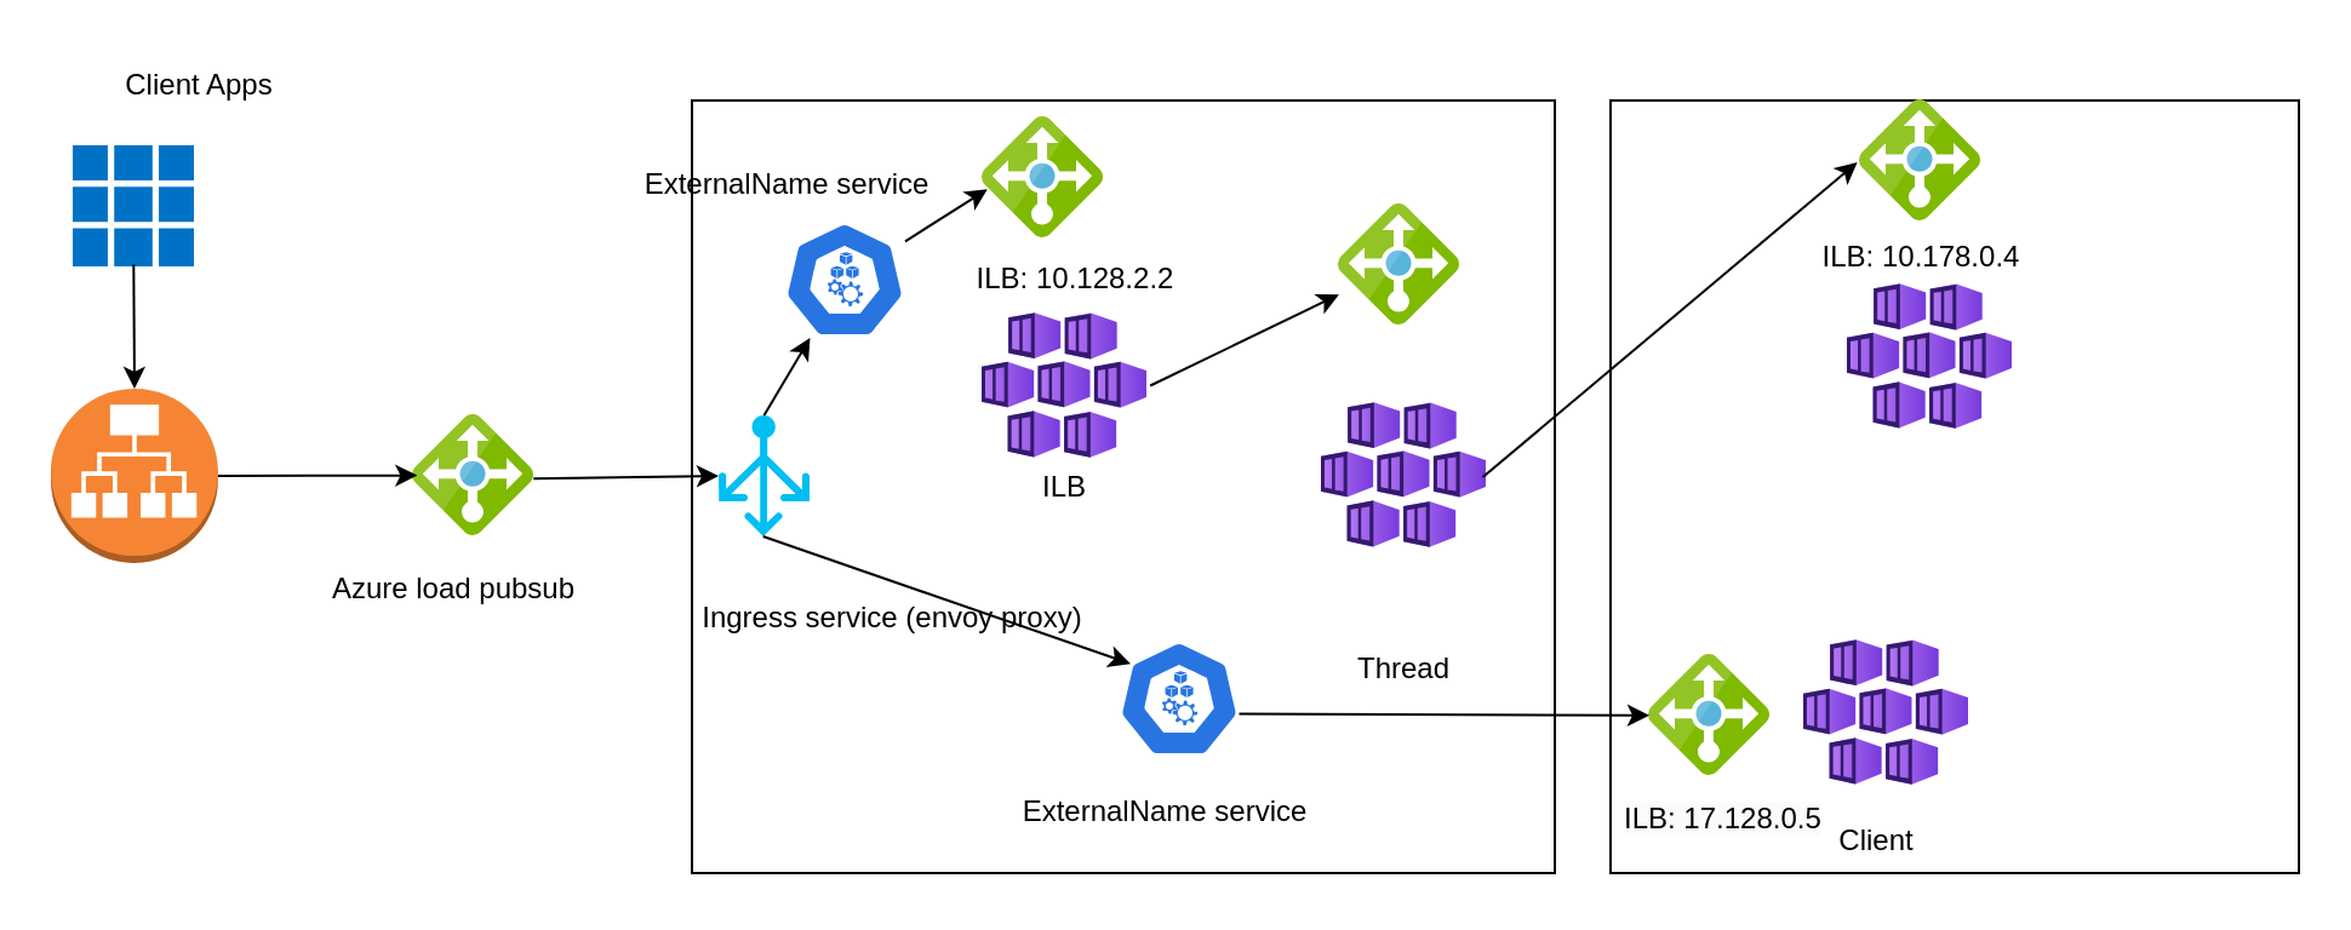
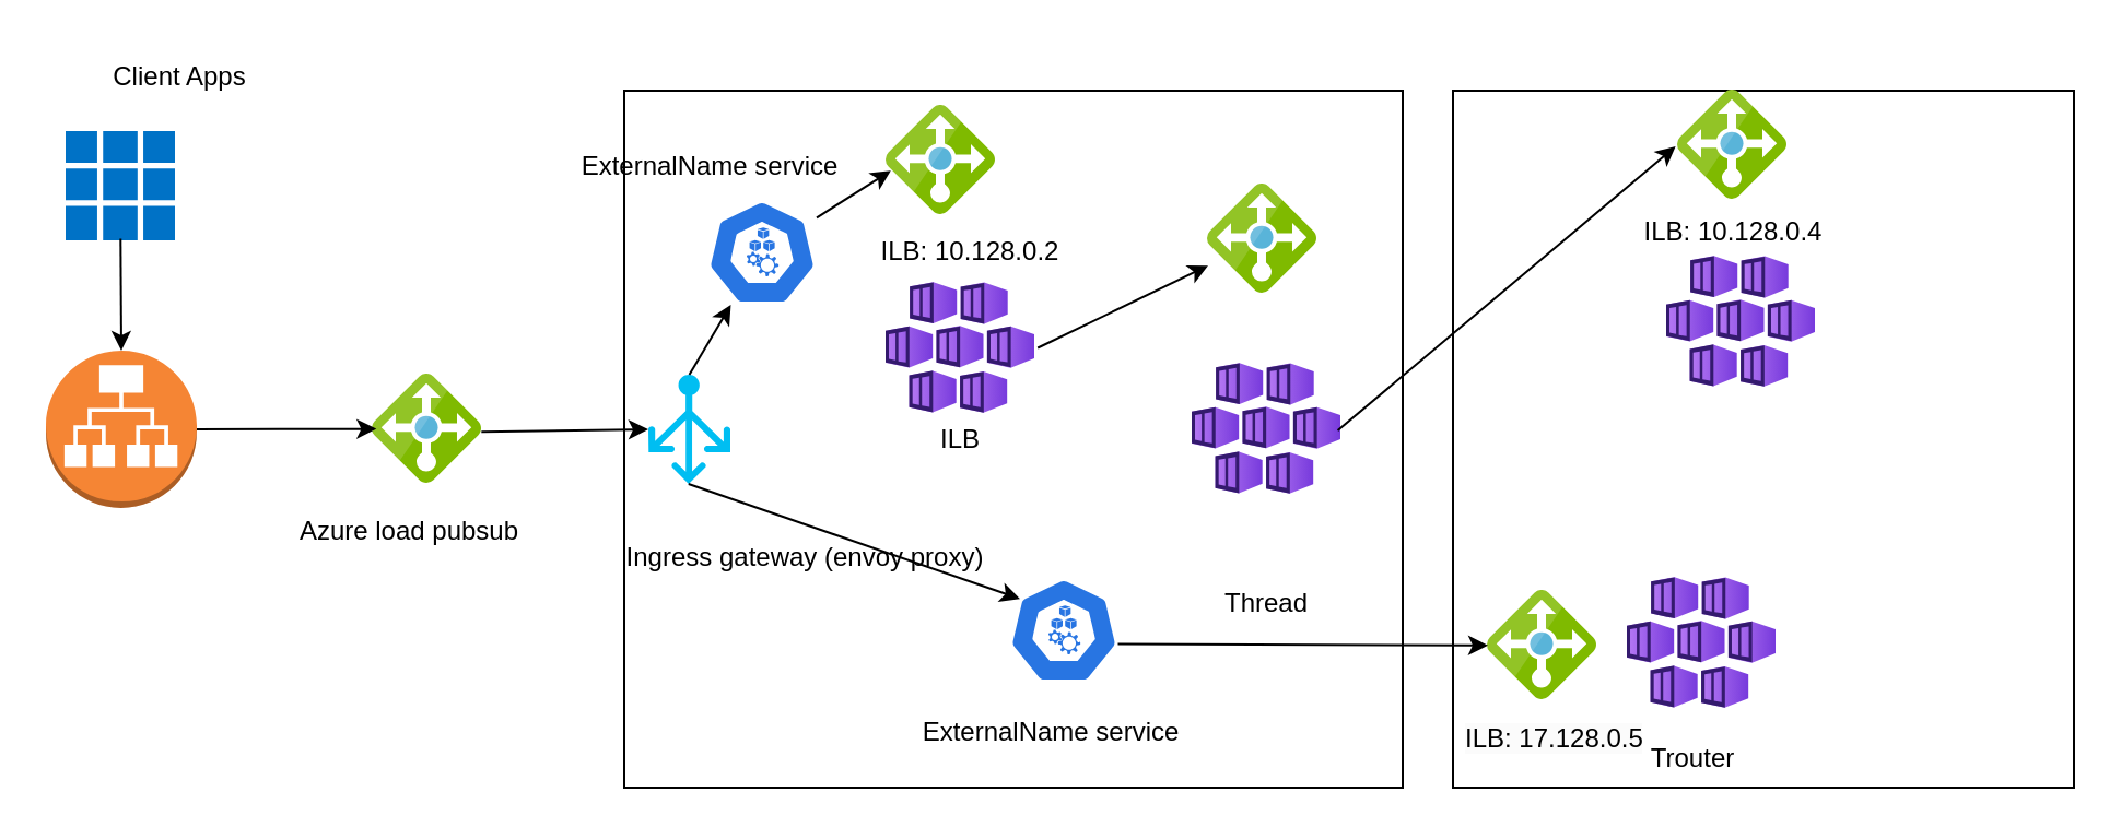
  <mxCell id="0" />
  <mxCell id="1" parent="0" />
  <mxCell id="2" value="" style="rounded=0;whiteSpace=wrap;html=1;" vertex="1" parent="1"><mxGeometry x="664" y="41" width="284" height="319" as="geometry" /></mxCell>
  <mxCell id="3" value="" style="rounded=0;whiteSpace=wrap;html=1;" vertex="1" parent="1"><mxGeometry x="285" y="41" width="356" height="319" as="geometry" /></mxCell>
  <mxCell id="4" value="" style="image;sketch=0;aspect=fixed;html=1;points=[];align=center;fontSize=12;image=img/lib/mscae/Client_Apps.svg;" vertex="1" parent="1"><mxGeometry x="30" y="60" width="50" height="50" as="geometry" /></mxCell>
  <mxCell id="5" value="Client Apps" style="text;html=1;align=center;verticalAlign=middle;whiteSpace=wrap;rounded=0;" vertex="1" parent="1"><mxGeometry x="33" y="20" width="98" height="30" as="geometry" /></mxCell>
  <mxCell id="6" value="" style="verticalLabelPosition=bottom;html=1;verticalAlign=top;align=center;strokeColor=none;fillColor=#00BEF2;shape=mxgraph.azure.load_balancer_generic;pointerEvents=1;" vertex="1" parent="1"><mxGeometry x="296" y="171" width="37.5" height="50" as="geometry" /></mxCell>
  <mxCell id="7" value="" style="outlineConnect=0;dashed=0;verticalLabelPosition=bottom;verticalAlign=top;align=center;html=1;shape=mxgraph.aws3.application_load_balancer;fillColor=#F58534;gradientColor=none;" vertex="1" parent="1"><mxGeometry x="20.5" y="160" width="69" height="72" as="geometry" /></mxCell>
- <mxCell id="8" value="Ingress service (envoy proxy)" style="text;html=1;align=center;verticalAlign=middle;whiteSpace=wrap;rounded=0;" vertex="1" parent="1"><mxGeometry x="275" y="240" width="186" height="30" as="geometry" /></mxCell>
+ <mxCell id="8" value="Ingress gateway (envoy proxy)" style="text;html=1;align=center;verticalAlign=middle;whiteSpace=wrap;rounded=0;" vertex="1" parent="1"><mxGeometry x="275" y="240" width="186" height="30" as="geometry" /></mxCell>
  <mxCell id="9" value="" style="image;sketch=0;aspect=fixed;html=1;points=[];align=center;fontSize=12;image=img/lib/mscae/Load_Balancer_feature.svg;" vertex="1" parent="1"><mxGeometry x="170" y="171" width="50" height="50" as="geometry" /></mxCell>
  <mxCell id="10" value="Azure load pubsub" style="text;html=1;align=center;verticalAlign=middle;whiteSpace=wrap;rounded=0;" vertex="1" parent="1"><mxGeometry x="126" y="228" width="122" height="30" as="geometry" /></mxCell>
  <mxCell id="11" value="ILB" style="text;html=1;align=center;verticalAlign=middle;whiteSpace=wrap;rounded=0;" vertex="1" parent="1"><mxGeometry x="409" y="185.5" width="60" height="30" as="geometry" /></mxCell>
  <mxCell id="12" value="" style="endArrow=classic;html=1;rounded=0;entryX=0.038;entryY=0.593;entryDx=0;entryDy=0;entryPerimeter=0;" edge="1" parent="1" source="35" target="13"><mxGeometry width="50" height="50" relative="1" as="geometry"><mxPoint x="335" y="199" as="sourcePoint" /><mxPoint x="385" y="149" as="targetPoint" /></mxGeometry></mxCell>
  <mxCell id="13" value="" style="image;sketch=0;aspect=fixed;html=1;points=[];align=center;fontSize=12;image=img/lib/mscae/Load_Balancer_feature.svg;" vertex="1" parent="1"><mxGeometry x="405" y="48" width="50" height="50" as="geometry" /></mxCell>
- <mxCell id="14" value="ILB: 10.128.2.2" style="text;html=1;align=center;verticalAlign=middle;whiteSpace=wrap;rounded=0;" vertex="1" parent="1"><mxGeometry x="388.5" y="100" width="109" height="30" as="geometry" /></mxCell>
+ <mxCell id="14" value="ILB: 10.128.0.2" style="text;html=1;align=center;verticalAlign=middle;whiteSpace=wrap;rounded=0;" vertex="1" parent="1"><mxGeometry x="388.5" y="100" width="109" height="30" as="geometry" /></mxCell>
  <mxCell id="15" value="" style="image;aspect=fixed;html=1;points=[];align=center;fontSize=12;image=img/lib/azure2/compute/Kubernetes_Services.svg;" vertex="1" parent="1"><mxGeometry x="405" y="129" width="68" height="60" as="geometry" /></mxCell>
  <mxCell id="16" value="" style="image;sketch=0;aspect=fixed;html=1;points=[];align=center;fontSize=12;image=img/lib/mscae/Load_Balancer_feature.svg;" vertex="1" parent="1"><mxGeometry x="552" y="84" width="50" height="50" as="geometry" /></mxCell>
  <mxCell id="17" value="" style="image;aspect=fixed;html=1;points=[];align=center;fontSize=12;image=img/lib/azure2/compute/Kubernetes_Services.svg;" vertex="1" parent="1"><mxGeometry x="545" y="166" width="68" height="60" as="geometry" /></mxCell>
- <mxCell id="18" value="Client" style="text;html=1;align=center;verticalAlign=middle;whiteSpace=wrap;rounded=0;" vertex="1" parent="1"><mxGeometry x="744" y="332" width="60" height="30" as="geometry" /></mxCell>
+ <mxCell id="18" value="Trouter" style="text;html=1;align=center;verticalAlign=middle;whiteSpace=wrap;rounded=0;" vertex="1" parent="1"><mxGeometry x="744" y="332" width="60" height="30" as="geometry" /></mxCell>
  <mxCell id="19" value="" style="endArrow=classic;html=1;rounded=0;exitX=1.016;exitY=0.496;exitDx=0;exitDy=0;exitPerimeter=0;" edge="1" parent="1" source="15" target="16"><mxGeometry width="50" height="50" relative="1" as="geometry"><mxPoint x="482" y="170" as="sourcePoint" /><mxPoint x="532" y="120" as="targetPoint" /></mxGeometry></mxCell>
  <mxCell id="20" value="" style="endArrow=classic;html=1;rounded=0;exitX=0.493;exitY=0.976;exitDx=0;exitDy=0;exitPerimeter=0;entryX=0.5;entryY=0;entryDx=0;entryDy=0;entryPerimeter=0;" edge="1" parent="1" source="4" target="7"><mxGeometry width="50" height="50" relative="1" as="geometry"><mxPoint x="-94" y="109" as="sourcePoint" /><mxPoint x="-18" y="123" as="targetPoint" /></mxGeometry></mxCell>
  <mxCell id="21" value="" style="endArrow=classic;html=1;rounded=0;exitX=1;exitY=0.5;exitDx=0;exitDy=0;exitPerimeter=0;entryX=0.033;entryY=0.496;entryDx=0;entryDy=0;entryPerimeter=0;" edge="1" parent="1" source="7" target="9"><mxGeometry width="50" height="50" relative="1" as="geometry"><mxPoint x="104" y="338" as="sourcePoint" /><mxPoint x="154" y="288" as="targetPoint" /></mxGeometry></mxCell>
  <mxCell id="22" value="" style="endArrow=classic;html=1;rounded=0;exitX=0.993;exitY=0.522;exitDx=0;exitDy=0;exitPerimeter=0;entryX=0;entryY=0.5;entryDx=0;entryDy=0;entryPerimeter=0;" edge="1" parent="1" source="9" target="6"><mxGeometry width="50" height="50" relative="1" as="geometry"><mxPoint x="233" y="162" as="sourcePoint" /><mxPoint x="283" y="112" as="targetPoint" /></mxGeometry></mxCell>
  <mxCell id="23" value="" style="image;aspect=fixed;html=1;points=[];align=center;fontSize=12;image=img/lib/azure2/compute/Kubernetes_Services.svg;" vertex="1" parent="1"><mxGeometry x="744" y="264" width="68" height="60" as="geometry" /></mxCell>
  <mxCell id="24" value="" style="image;sketch=0;aspect=fixed;html=1;points=[];align=center;fontSize=12;image=img/lib/mscae/Load_Balancer_feature.svg;" vertex="1" parent="1"><mxGeometry x="680" y="270" width="50" height="50" as="geometry" /></mxCell>
  <mxCell id="25" value="&lt;span style=&quot;color: rgb(0, 0, 0); font-family: Helvetica; font-size: 12px; font-style: normal; font-variant-ligatures: normal; font-variant-caps: normal; font-weight: 400; letter-spacing: normal; orphans: 2; text-align: center; text-indent: 0px; text-transform: none; widows: 2; word-spacing: 0px; -webkit-text-stroke-width: 0px; white-space: normal; background-color: rgb(251, 251, 251); text-decoration-thickness: initial; text-decoration-style: initial; text-decoration-color: initial; display: inline !important; float: none;&quot;&gt;ILB: 17.128.0.5&lt;/span&gt;" style="text;whiteSpace=wrap;html=1;" vertex="1" parent="1"><mxGeometry x="668" y="324.003" width="109" height="36" as="geometry" /></mxCell>
  <mxCell id="26" value="Thread" style="text;html=1;align=center;verticalAlign=middle;whiteSpace=wrap;rounded=0;" vertex="1" parent="1"><mxGeometry x="549" y="261" width="60" height="30" as="geometry" /></mxCell>
  <mxCell id="27" value="" style="endArrow=classic;html=1;rounded=0;exitX=0.49;exitY=1;exitDx=0;exitDy=0;exitPerimeter=0;entryX=0.1;entryY=0.2;entryDx=0;entryDy=0;entryPerimeter=0;" edge="1" parent="1" source="6" target="28"><mxGeometry width="50" height="50" relative="1" as="geometry"><mxPoint x="399" y="458" as="sourcePoint" /><mxPoint x="449" y="408" as="targetPoint" /></mxGeometry></mxCell>
  <mxCell id="28" value="" style="aspect=fixed;sketch=0;html=1;dashed=0;whitespace=wrap;verticalLabelPosition=bottom;verticalAlign=top;fillColor=#2875E2;strokeColor=#ffffff;points=[[0.005,0.63,0],[0.1,0.2,0],[0.9,0.2,0],[0.5,0,0],[0.995,0.63,0],[0.72,0.99,0],[0.5,1,0],[0.28,0.99,0]];shape=mxgraph.kubernetes.icon2;prIcon=k_proxy" vertex="1" parent="1"><mxGeometry x="461" y="264" width="50" height="48" as="geometry" /></mxCell>
  <mxCell id="29" value="ExternalName service" style="text;html=1;align=center;verticalAlign=middle;whiteSpace=wrap;rounded=0;" vertex="1" parent="1"><mxGeometry x="416" y="320" width="129" height="30" as="geometry" /></mxCell>
  <mxCell id="30" value="" style="endArrow=classic;html=1;rounded=0;exitX=0.995;exitY=0.63;exitDx=0;exitDy=0;exitPerimeter=0;" edge="1" parent="1" source="28" target="24"><mxGeometry width="50" height="50" relative="1" as="geometry"><mxPoint x="558" y="462" as="sourcePoint" /><mxPoint x="608" y="412" as="targetPoint" /></mxGeometry></mxCell>
  <mxCell id="31" value="" style="image;aspect=fixed;html=1;points=[];align=center;fontSize=12;image=img/lib/azure2/compute/Kubernetes_Services.svg;" vertex="1" parent="1"><mxGeometry x="762" y="117" width="68" height="60" as="geometry" /></mxCell>
  <mxCell id="32" value="" style="image;sketch=0;aspect=fixed;html=1;points=[];align=center;fontSize=12;image=img/lib/mscae/Load_Balancer_feature.svg;" vertex="1" parent="1"><mxGeometry x="767" y="41" width="50" height="50" as="geometry" /></mxCell>
- <mxCell id="33" value="ILB: 10.178.0.4" style="text;html=1;align=center;verticalAlign=middle;whiteSpace=wrap;rounded=0;" vertex="1" parent="1"><mxGeometry x="737.5" y="91" width="109" height="30" as="geometry" /></mxCell>
+ <mxCell id="33" value="ILB: 10.128.0.4" style="text;html=1;align=center;verticalAlign=middle;whiteSpace=wrap;rounded=0;" vertex="1" parent="1"><mxGeometry x="737.5" y="91" width="109" height="30" as="geometry" /></mxCell>
  <mxCell id="34" value="" style="endArrow=classic;html=1;rounded=0;exitX=0.975;exitY=0.509;exitDx=0;exitDy=0;exitPerimeter=0;entryX=-0.024;entryY=0.511;entryDx=0;entryDy=0;entryPerimeter=0;" edge="1" parent="1" source="17" target="32"><mxGeometry width="50" height="50" relative="1" as="geometry"><mxPoint x="632" y="-15" as="sourcePoint" /><mxPoint x="682" y="-65" as="targetPoint" /></mxGeometry></mxCell>
  <mxCell id="35" value="" style="aspect=fixed;sketch=0;html=1;dashed=0;whitespace=wrap;verticalLabelPosition=bottom;verticalAlign=top;fillColor=#2875E2;strokeColor=#ffffff;points=[[0.005,0.63,0],[0.1,0.2,0],[0.9,0.2,0],[0.5,0,0],[0.995,0.63,0],[0.72,0.99,0],[0.5,1,0],[0.28,0.99,0]];shape=mxgraph.kubernetes.icon2;prIcon=k_proxy" vertex="1" parent="1"><mxGeometry x="323" y="91" width="50" height="48" as="geometry" /></mxCell>
  <mxCell id="36" value="ExternalName service" style="text;html=1;align=center;verticalAlign=middle;whiteSpace=wrap;rounded=0;" vertex="1" parent="1"><mxGeometry x="259.5" y="61" width="129" height="30" as="geometry" /></mxCell>
  <mxCell id="37" value="" style="endArrow=classic;html=1;rounded=0;exitX=0.5;exitY=0;exitDx=0;exitDy=0;exitPerimeter=0;" edge="1" parent="1" source="6" target="35"><mxGeometry width="50" height="50" relative="1" as="geometry"><mxPoint x="295" y="182" as="sourcePoint" /><mxPoint x="345" y="132" as="targetPoint" /></mxGeometry></mxCell>
